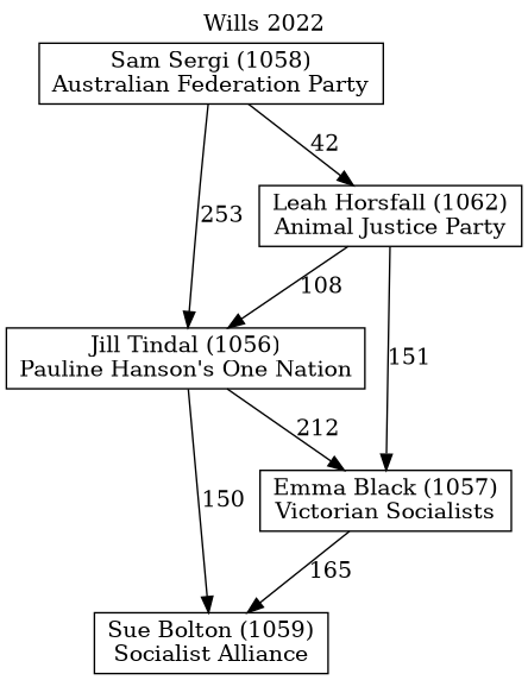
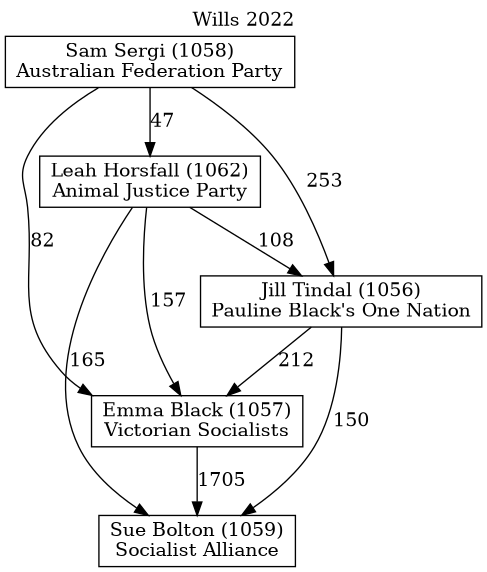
  digraph {
    label="Wills 2022"
    labelloc=t
    mclimit=10
    node [shape=box]
    n1 [label="Sue Bolton (1059)\nSocialist Alliance"]
    n2 [label="Emma Black (1057)\nVictorian Socialists"]
-   n3 [label="Jill Tindal (1056)\nPauline Hanson's One Nation"]
+   n3 [label="Jill Tindal (1056)\nPauline Black's One Nation"]
    n4 [label="Leah Horsfall (1062)\nAnimal Justice Party"]
    n5 [label="Sam Sergi (1058)\nAustralian Federation Party"]
-   n2 -> n1 [label=165]
+   n2 -> n1 [label=1705]
    n3 -> n1 [label=150]
    n3 -> n2 [label=212]
-   n4 -> n2 [label=151]
+   n4 -> n1 [label=165]
+   n4 -> n2 [label=157]
    n4 -> n3 [label=108]
+   n5 -> n2 [label=82]
    n5 -> n3 [label=253]
-   n5 -> n4 [label=42]
+   n5 -> n4 [label=47]
  }
